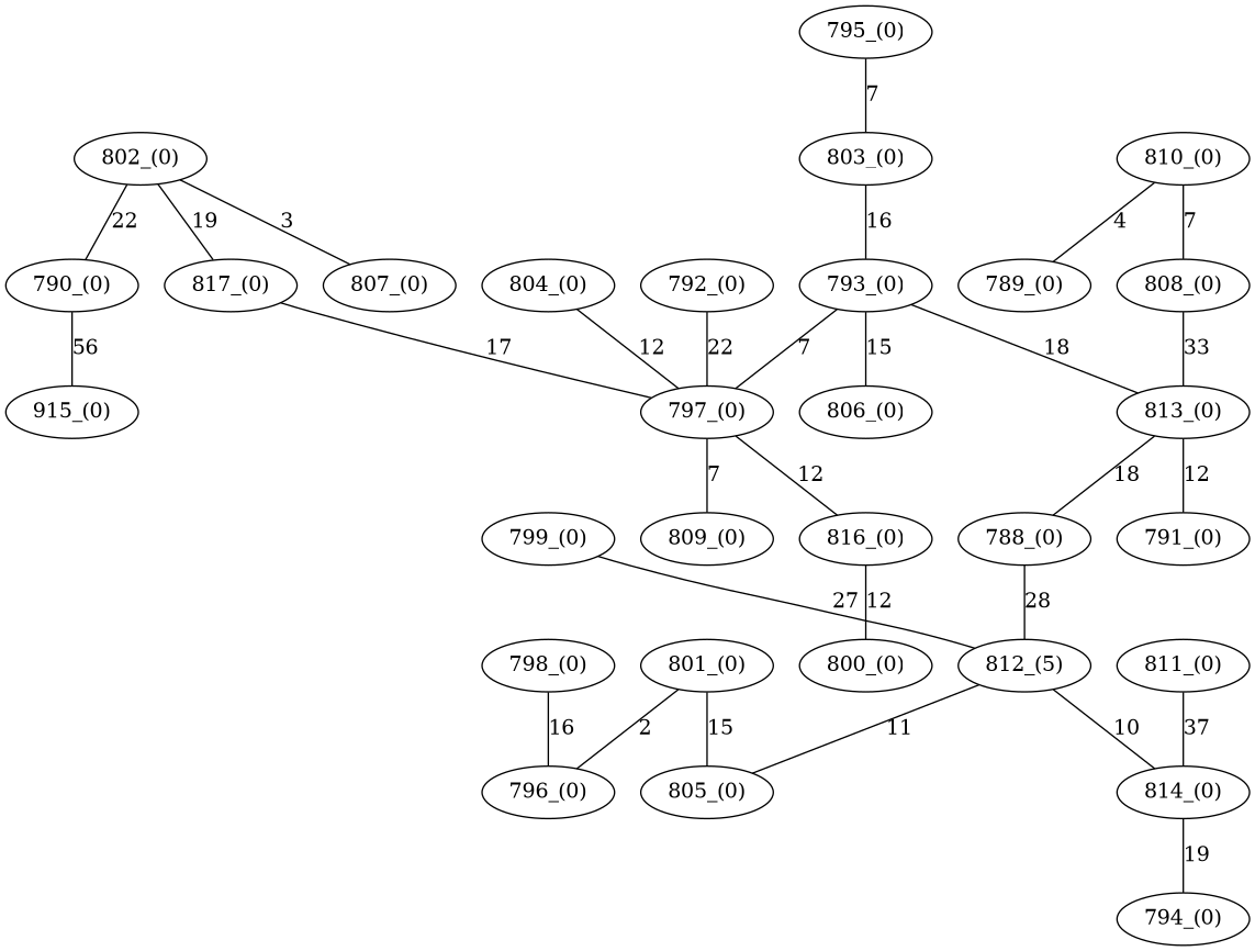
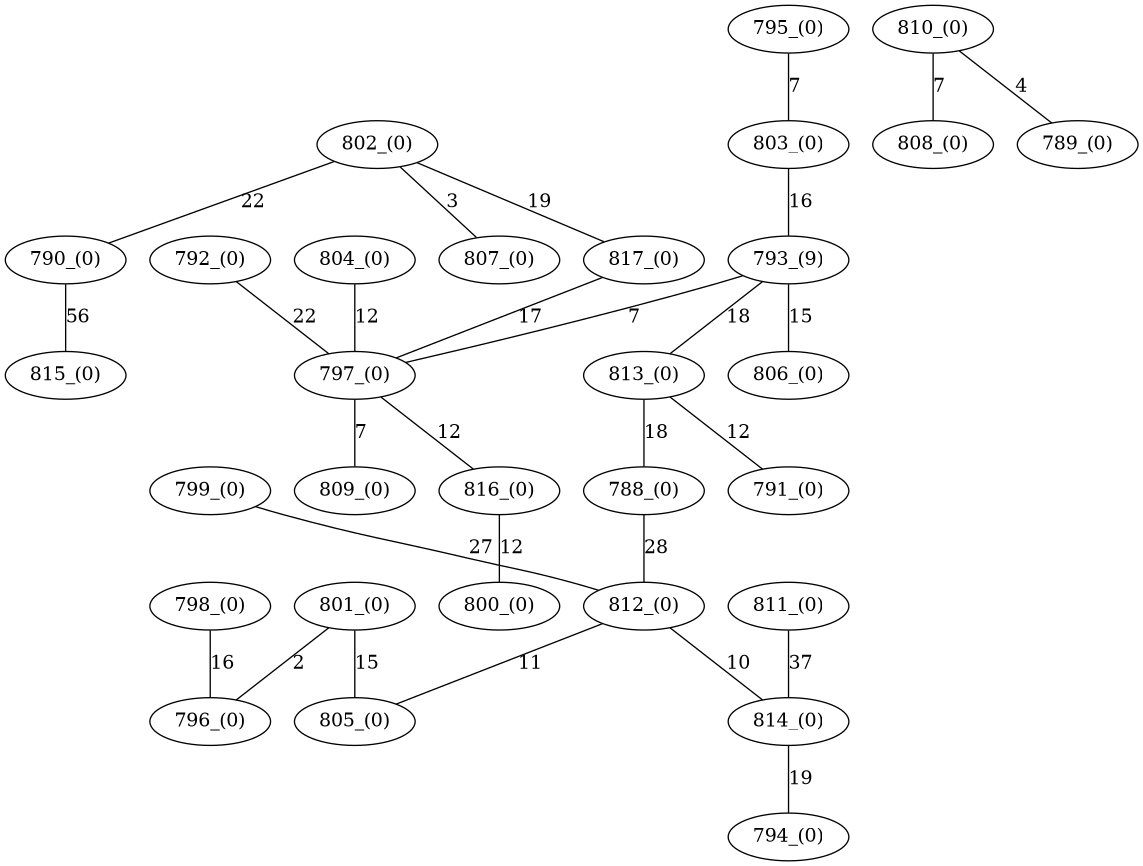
  graph {
    node [kruskal=23 weight=0]
    edge [weight=7]
    "788_(0)"
-   "812_(0)" [label="812_(5)"]
+   "812_(0)"
    "805_(0)"
    "814_(0)"
    "790_(0)"
-   "815_(0)" [label="915_(0)"]
+   "815_(0)"
    "792_(0)"
    "797_(0)"
    "809_(0)"
    "816_(0)"
-   "793_(0)"
+   "793_(0)" [label="793_(9)"]
    "813_(0)"
    "806_(0)"
    "791_(0)"
    "795_(0)"
    "803_(0)"
    "800_(0)"
    "798_(0)"
    "796_(0)"
    "799_(0)"
    "801_(0)"
    "802_(0)"
    "807_(0)"
    "817_(0)"
    "804_(0)"
    "808_(0)"
    "810_(0)"
    "789_(0)"
    "811_(0)"
    "794_(0)"
    "788_(0)" -- "812_(0)" [label=28 weight=28]
    "812_(0)" -- "805_(0)" [label=11 weight=11]
    "812_(0)" -- "814_(0)" [label=10 weight=10]
    "814_(0)" -- "794_(0)" [label=19 weight=19]
    "790_(0)" -- "815_(0)" [label=56 weight=56]
    "792_(0)" -- "797_(0)" [label=22 weight=22]
    "797_(0)" -- "809_(0)" [label=7]
    "797_(0)" -- "816_(0)" [label=12 weight=12]
    "816_(0)" -- "800_(0)" [label=12 weight=12]
    "793_(0)" -- "797_(0)" [label=7]
    "793_(0)" -- "813_(0)" [label=18 weight=18]
    "793_(0)" -- "806_(0)" [label=15 weight=15]
    "813_(0)" -- "788_(0)" [label=18 weight=18]
    "813_(0)" -- "791_(0)" [label=12 weight=12]
    "795_(0)" -- "803_(0)" [label=7]
    "803_(0)" -- "793_(0)" [label=16 weight=16]
    "798_(0)" -- "796_(0)" [label=16 weight=16]
    "799_(0)" -- "812_(0)" [label=27 weight=27]
    "801_(0)" -- "805_(0)" [label=15 weight=15]
    "801_(0)" -- "796_(0)" [label=2 weight=2]
    "802_(0)" -- "790_(0)" [label=22 weight=22]
    "802_(0)" -- "807_(0)" [label=3 weight=3]
    "802_(0)" -- "817_(0)" [label=19 weight=19]
    "817_(0)" -- "797_(0)" [label=17 weight=17]
    "804_(0)" -- "797_(0)" [label=12 weight=12]
-   "808_(0)" -- "813_(0)" [label=33 weight=33]
    "810_(0)" -- "808_(0)" [label=7]
    "810_(0)" -- "789_(0)" [label=4 weight=4]
    "811_(0)" -- "814_(0)" [label=37 weight=37]
  }
